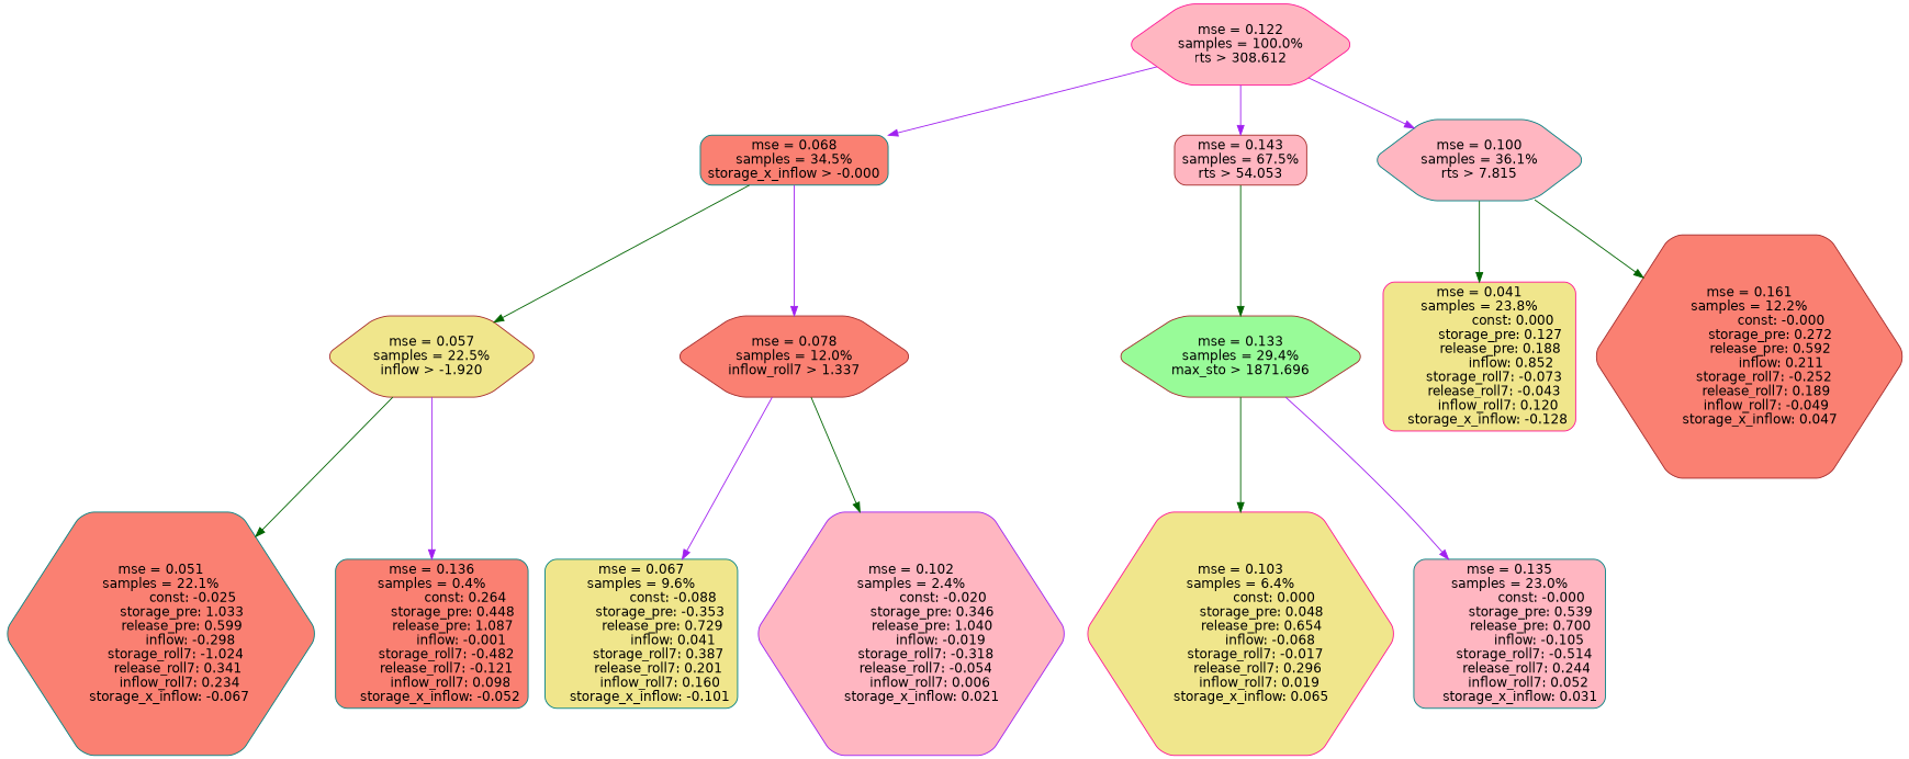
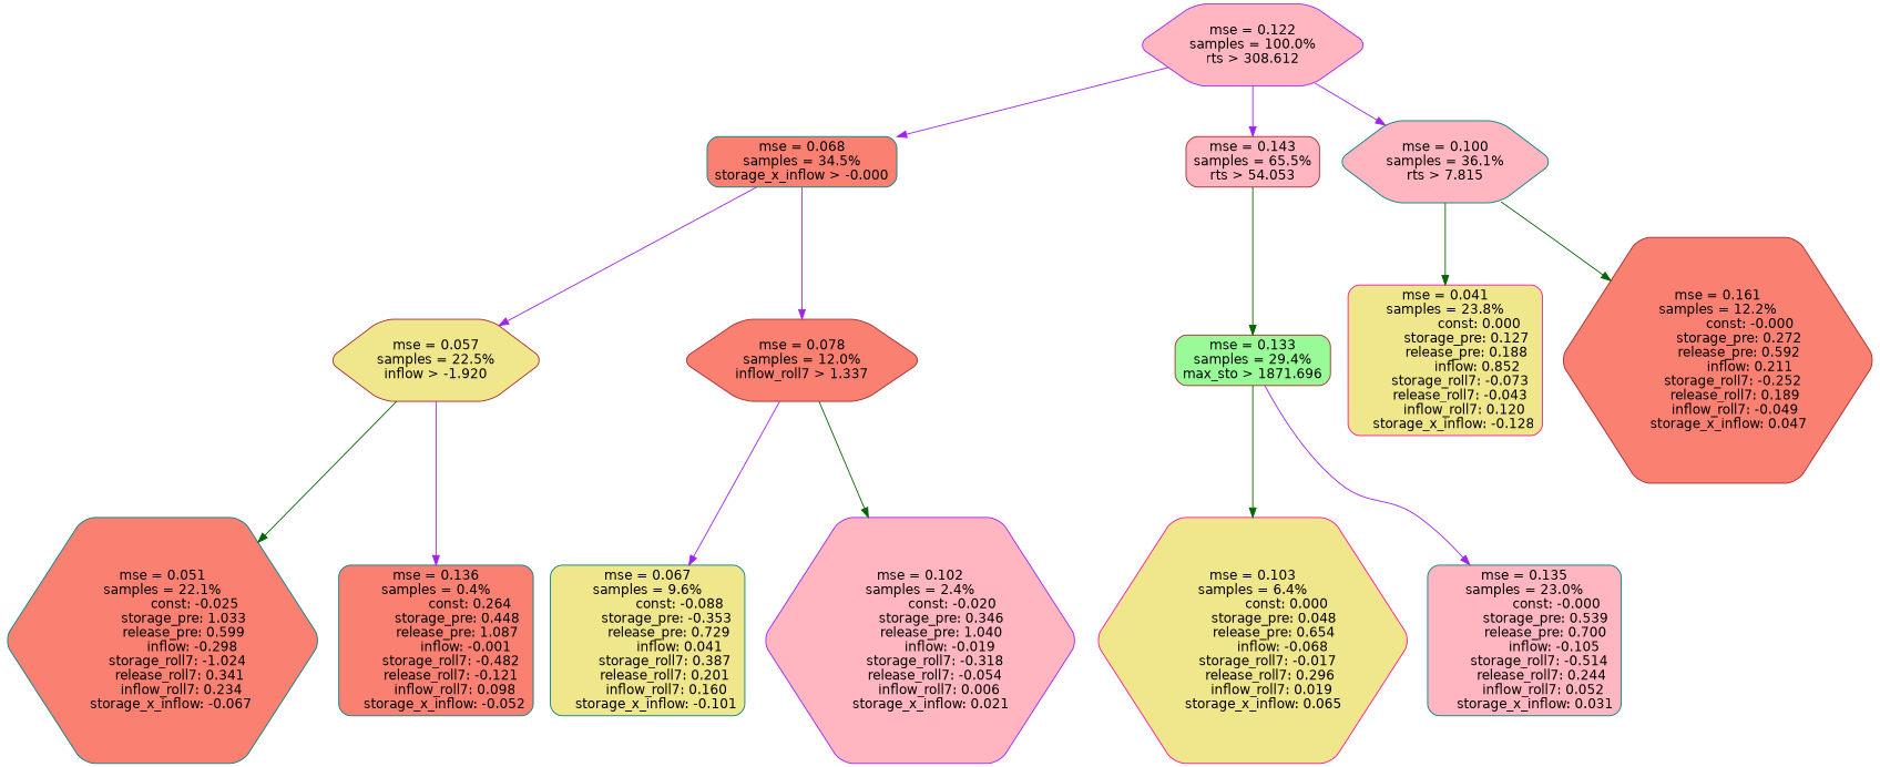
  digraph {
    node [color=teal fillcolor=lightpink fontname=helvetica shape=hexagon style="filled, rounded"]
    edge [color=purple fontname=helvetica]
-   n1 [color=deeppink label="mse = 0.122\nsamples = 100.0%\nrts > 308.612"]
+   n1 [color=purple label="mse = 0.122\nsamples = 100.0%\nrts > 308.612"]
    n2 [fillcolor=salmon label="mse = 0.068\nsamples = 34.5%\nstorage_x_inflow > -0.000" shape=box]
-   n3 [color=brown label="mse = 0.143\nsamples = 67.5%\nrts > 54.053" shape=box]
+   n3 [color=brown label="mse = 0.143\nsamples = 65.5%\nrts > 54.053" shape=box]
    n4 [label="mse = 0.100\nsamples = 36.1%\nrts > 7.815"]
    n5 [color=brown fillcolor=khaki label="mse = 0.057\nsamples = 22.5%\ninflow > -1.920"]
    n6 [color=brown fillcolor=salmon label="mse = 0.078\nsamples = 12.0%\ninflow_roll7 > 1.337"]
-   n7 [color=brown fillcolor=palegreen label="mse = 0.133\nsamples = 29.4%\nmax_sto > 1871.696"]
+   n7 [color=brown fillcolor=palegreen label="mse = 0.133\nsamples = 29.4%\nmax_sto > 1871.696" shape=box]
    n8 [fillcolor=salmon label="mse = 0.051\nsamples = 22.1%\n               const: -0.025\n          storage_pre: 1.033\n          release_pre: 0.599\n              inflow: -0.298\n       storage_roll7: -1.024\n        release_roll7: 0.341\n         inflow_roll7: 0.234\n    storage_x_inflow: -0.067"]
    n9 [fillcolor=salmon label="mse = 0.136\nsamples = 0.4%\n                const: 0.264\n          storage_pre: 0.448\n          release_pre: 1.087\n              inflow: -0.001\n       storage_roll7: -0.482\n       release_roll7: -0.121\n         inflow_roll7: 0.098\n    storage_x_inflow: -0.052" shape=box]
    n10 [fillcolor=khaki label="mse = 0.067\nsamples = 9.6%\n               const: -0.088\n         storage_pre: -0.353\n          release_pre: 0.729\n               inflow: 0.041\n        storage_roll7: 0.387\n        release_roll7: 0.201\n         inflow_roll7: 0.160\n    storage_x_inflow: -0.101" shape=box]
    n11 [color=purple label="mse = 0.102\nsamples = 2.4%\n               const: -0.020\n          storage_pre: 0.346\n          release_pre: 1.040\n              inflow: -0.019\n       storage_roll7: -0.318\n       release_roll7: -0.054\n         inflow_roll7: 0.006\n     storage_x_inflow: 0.021"]
    n12 [color=deeppink fillcolor=khaki label="mse = 0.041\nsamples = 23.8%\n                const: 0.000\n          storage_pre: 0.127\n          release_pre: 0.188\n               inflow: 0.852\n       storage_roll7: -0.073\n       release_roll7: -0.043\n         inflow_roll7: 0.120\n    storage_x_inflow: -0.128" shape=box]
    n13 [color=brown fillcolor=salmon label="mse = 0.161\nsamples = 12.2%\n               const: -0.000\n          storage_pre: 0.272\n          release_pre: 0.592\n               inflow: 0.211\n       storage_roll7: -0.252\n        release_roll7: 0.189\n        inflow_roll7: -0.049\n     storage_x_inflow: 0.047"]
    n14 [color=deeppink fillcolor=khaki label="mse = 0.103\nsamples = 6.4%\n                const: 0.000\n          storage_pre: 0.048\n          release_pre: 0.654\n              inflow: -0.068\n       storage_roll7: -0.017\n        release_roll7: 0.296\n         inflow_roll7: 0.019\n     storage_x_inflow: 0.065"]
    n15 [label="mse = 0.135\nsamples = 23.0%\n               const: -0.000\n          storage_pre: 0.539\n          release_pre: 0.700\n              inflow: -0.105\n       storage_roll7: -0.514\n        release_roll7: 0.244\n         inflow_roll7: 0.052\n     storage_x_inflow: 0.031" shape=box]
    n1 -> n2
    n1 -> n3
    n1 -> n4
-   n2 -> n5 [color=darkgreen]
+   n2 -> n5
    n2 -> n6
    n3 -> n7 [color=darkgreen]
    n4 -> n12 [color=darkgreen]
    n4 -> n13 [color=darkgreen]
    n5 -> n8 [color=darkgreen]
    n5 -> n9
    n6 -> n10
    n6 -> n11 [color=darkgreen]
    n7 -> n14 [color=darkgreen]
    n7 -> n15
  }
